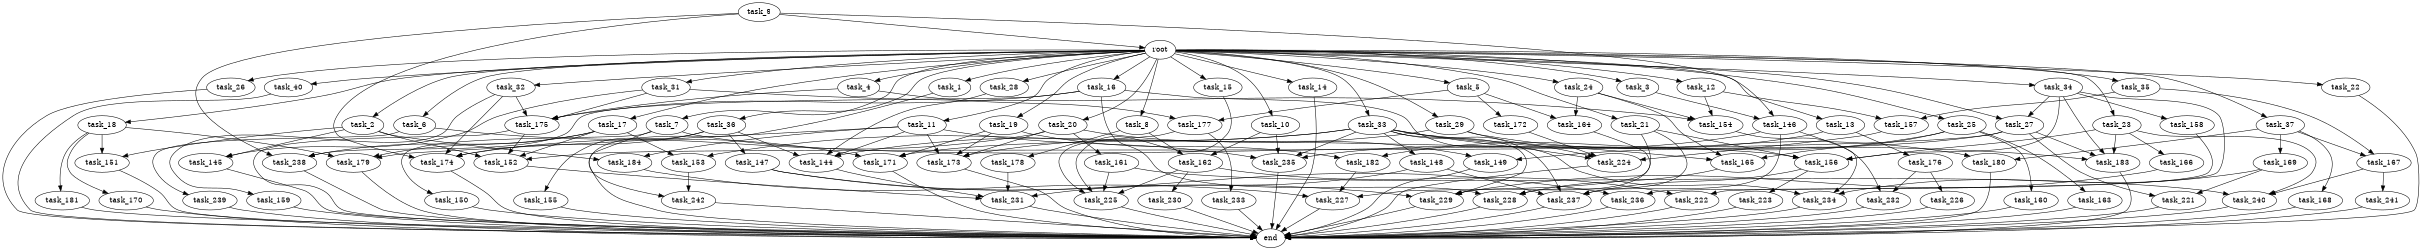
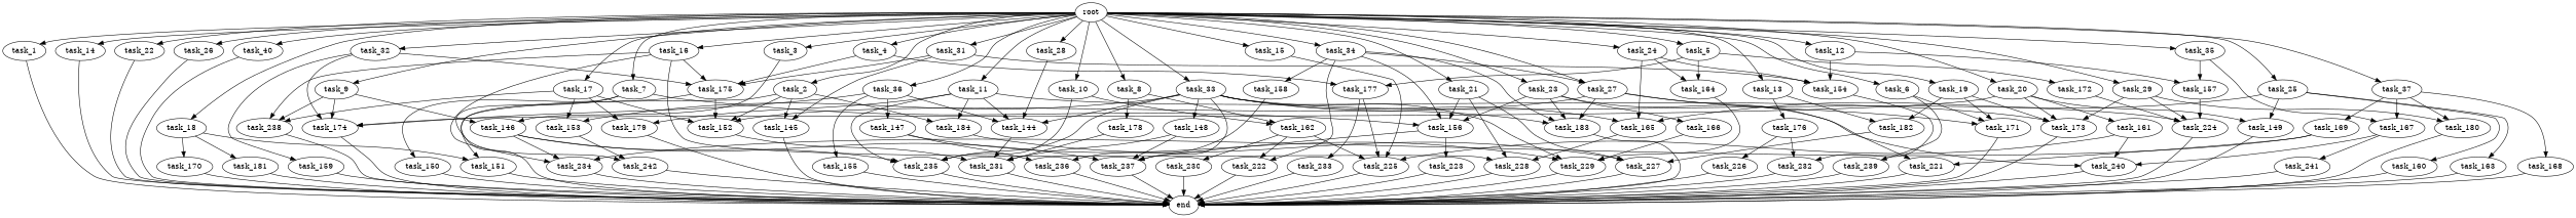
  digraph {
    root
    task_1
    task_2
    task_3
    task_4
    task_5
    task_6
    task_7
    task_8
    task_9
    task_10
    task_11
    task_12
    task_13
    task_14
    task_15
    task_16
    task_17
    task_18
    task_19
    task_20
    task_21
    task_22
    task_23
    task_24
    task_25
    task_26
    task_27
    task_28
    task_29
    n31 [label=task_40]
    task_31
    task_32
    task_33
    task_34
    task_35
    task_36
    task_37
    end
    task_145
    task_151
    task_152
    task_184
    task_146
    task_175
    task_177
    task_164
    task_172
    task_171
    task_239
    task_150
    task_156
    task_242
    task_162
    task_178
    task_174
    task_238
    task_235
    task_144
    task_173
    task_179
    task_154
    task_157
    task_176
    task_182
    task_225
    task_228
    task_234
    task_153
    task_170
    task_181
    task_149
    task_161
    task_227
    task_166
    task_183
    task_240
    task_165
    task_160
    task_163
    task_221
    task_180
    task_224
    task_159
    task_148
    task_229
    task_237
    task_158
    task_222
    task_167
    task_147
    task_155
    task_168
    task_169
    task_231
    task_233
    task_223
    task_230
    task_232
    task_226
    task_236
    task_241
    root -> task_1
    root -> task_2
    root -> task_3
    root -> task_4
    root -> task_5
    root -> task_6
    root -> task_7
    root -> task_8
-   task_9 -> root
+   root -> task_9
    root -> task_10
    root -> task_11
    root -> task_12
    root -> task_13
    root -> task_14
    root -> task_15
    root -> task_16
    root -> task_17
    root -> task_18
    root -> task_19
    root -> task_20
    root -> task_21
    root -> task_22
    root -> task_23
    root -> task_24
    root -> task_25
    root -> task_26
    root -> task_27
    root -> task_28
    root -> task_29
    root -> n31
    root -> task_31
    root -> task_32
    root -> task_33
    root -> task_34
    root -> task_35
    root -> task_36
    root -> task_37
    task_1 -> end
    task_2 -> task_145
    task_2 -> task_151
    task_2 -> task_152
    task_2 -> task_184
    task_3 -> task_146
    task_4 -> task_175
    task_4 -> task_177
    task_5 -> task_177
    task_5 -> task_164
    task_5 -> task_172
    task_6 -> task_171
    task_6 -> task_239
    task_7 -> task_150
    task_7 -> task_156
    task_7 -> task_242
    task_8 -> task_162
    task_8 -> task_178
    task_9 -> task_146
    task_9 -> task_174
    task_9 -> task_238
    task_10 -> task_162
    task_10 -> task_235
    task_11 -> task_184
    task_11 -> task_235
    task_11 -> task_144
    task_11 -> task_173
    task_11 -> task_179
    task_12 -> task_154
    task_12 -> task_157
    task_13 -> task_176
    task_13 -> task_182
    task_14 -> end
    task_15 -> task_225
    task_16 -> task_175
    task_16 -> task_238
    task_16 -> task_228
    task_16 -> task_234
    task_17 -> task_152
    task_17 -> task_238
    task_17 -> task_179
    task_17 -> task_153
    task_18 -> task_151
-   task_18 -> task_179
    task_18 -> task_170
    task_18 -> task_181
    task_19 -> task_171
    task_19 -> task_173
    task_19 -> task_182
    task_20 -> task_174
    task_20 -> task_173
    task_20 -> task_149
    task_20 -> task_161
    task_21 -> task_156
    task_21 -> task_228
    task_21 -> task_227
    task_22 -> end
    task_23 -> task_156
    task_23 -> task_166
    task_23 -> task_183
    task_23 -> task_240
    task_24 -> task_164
    task_24 -> task_154
    task_24 -> task_165
    task_25 -> task_149
    task_25 -> task_165
    task_25 -> task_160
    task_25 -> task_163
    task_26 -> end
    task_27 -> task_152
    task_27 -> task_171
    task_27 -> task_183
    task_27 -> task_221
    task_28 -> task_144
    task_29 -> task_173
    task_29 -> task_180
    task_29 -> task_224
    n31 -> end
    task_31 -> task_145
    task_31 -> task_175
    task_31 -> task_154
    task_32 -> task_175
    task_32 -> task_174
    task_32 -> task_159
    task_33 -> task_235
    task_33 -> task_144
    task_33 -> task_153
    task_33 -> task_183
    task_33 -> task_165
    task_33 -> task_224
    task_33 -> task_148
    task_33 -> task_229
    task_33 -> task_237
    task_34 -> task_27
    task_34 -> task_156
    task_34 -> task_183
    task_34 -> task_158
    task_34 -> task_222
    task_35 -> task_157
    task_35 -> task_167
    task_36 -> task_174
    task_36 -> task_144
    task_36 -> task_147
    task_36 -> task_155
    task_37 -> task_180
    task_37 -> task_167
    task_37 -> task_168
    task_37 -> task_169
    task_145 -> end
    task_151 -> end
    task_152 -> task_231
    task_184 -> task_227
    task_146 -> task_235
    task_146 -> task_234
    task_146 -> task_237
    task_175 -> end
    task_175 -> task_152
    task_177 -> task_225
    task_177 -> task_233
    task_164 -> task_229
    task_172 -> task_224
    task_171 -> end
    task_239 -> end
    task_150 -> end
    task_156 -> task_237
    task_156 -> task_223
    task_242 -> end
    task_162 -> task_225
    task_162 -> task_222
    task_162 -> task_230
    task_178 -> task_231
    task_174 -> end
    task_238 -> end
    task_235 -> end
    task_144 -> task_231
    task_173 -> end
    task_179 -> end
    task_154 -> task_232
    task_157 -> task_224
    task_176 -> task_232
    task_176 -> task_226
    task_182 -> task_227
    task_225 -> end
    task_228 -> end
    task_234 -> end
    task_153 -> task_242
    task_170 -> end
    task_181 -> end
    task_149 -> end
    task_161 -> task_225
    task_161 -> task_240
    task_227 -> end
    task_166 -> task_229
    task_183 -> end
    task_240 -> end
    task_165 -> task_228
    task_160 -> end
    task_163 -> end
    task_221 -> end
    task_180 -> end
    task_224 -> end
    task_159 -> end
    task_148 -> task_237
    task_148 -> task_231
    task_229 -> end
    task_237 -> end
    task_158 -> task_236
    task_222 -> end
    task_167 -> task_240
    task_167 -> task_241
    task_147 -> task_229
    task_147 -> task_236
    task_155 -> end
    task_168 -> end
    task_169 -> task_234
    task_169 -> task_221
    task_231 -> end
    task_233 -> end
    task_223 -> end
    task_230 -> end
    task_232 -> end
    task_226 -> end
    task_236 -> end
    task_241 -> end
  }
